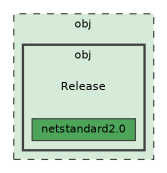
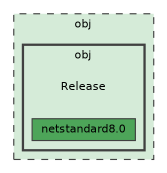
  digraph {
    compound=true
    rankdir=LR
    node [fontname=Helvetica fontsize=10]
    n1 [height=0.2 label=Release shape=plaintext width=0.4]
-   n2 [color=grey25 fillcolor="#4da559" height=0.2 label="netstandard2.0" shape=box style=filled width=0.4]
+   n2 [color=grey25 fillcolor="#4da559" height=0.2 label="netstandard8.0" shape=box style=filled width=0.4]
    subgraph cluster_1 {
      bgcolor="#d5ebd8"
      fontname=Helvetica
      fontsize=10
      label=obj
      pencolor=grey25
      style="filled,dashed"
      subgraph cluster_2 {
        bgcolor="#d5ebd8"
        fontname=Helvetica
        fontsize=10
        pencolor=grey25
        style="filled,bold"
        n1
        n2
      }
    }
  }
